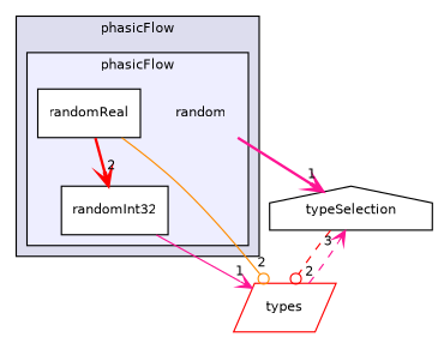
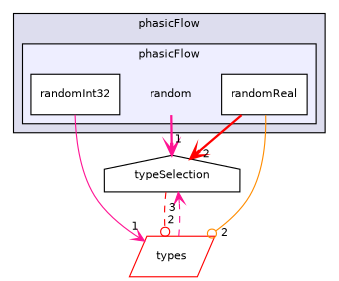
  digraph {
    compound=true
    node [fontname=Helvetica fontsize=10 shape=box fillcolor=white style=filled]
    edge [arrowhead=vee color=deeppink headlabel=2 labeldistance=1.5 labelfontname=Helvetica labelfontsize=10 style=bold]
    n1 [label=random shape=plaintext fillcolor="" style=""]
    n2 [color=black label=randomInt32]
    n3 [color=black label=randomReal]
    n4 [label=typeSelection shape=house fillcolor="" style=""]
    n5 [color=red label=types shape=parallelogram]
    subgraph cluster_1 {
      bgcolor="#ddddee"
      fontname=Helvetica
      fontsize=10
      label=phasicFlow
      pencolor=black
      subgraph cluster_2 {
        bgcolor="#eeeeff"
        fontname=Helvetica
        fontsize=10
        label=phasicFlow
        pencolor=black
        n1
        n2
        n3
      }
    }
    n1 -> n4 [headlabel=1]
    n2 -> n5 [headlabel=1 style=solid]
-   n3 -> n2 [color=red]
+   n3 -> n4 [color=red]
    n3 -> n5 [arrowhead=odot color=darkorange style=solid]
    n4 -> n5 [arrowhead=odot color=red style=dashed]
    n5 -> n4 [headlabel=3 style=dashed]
  }
